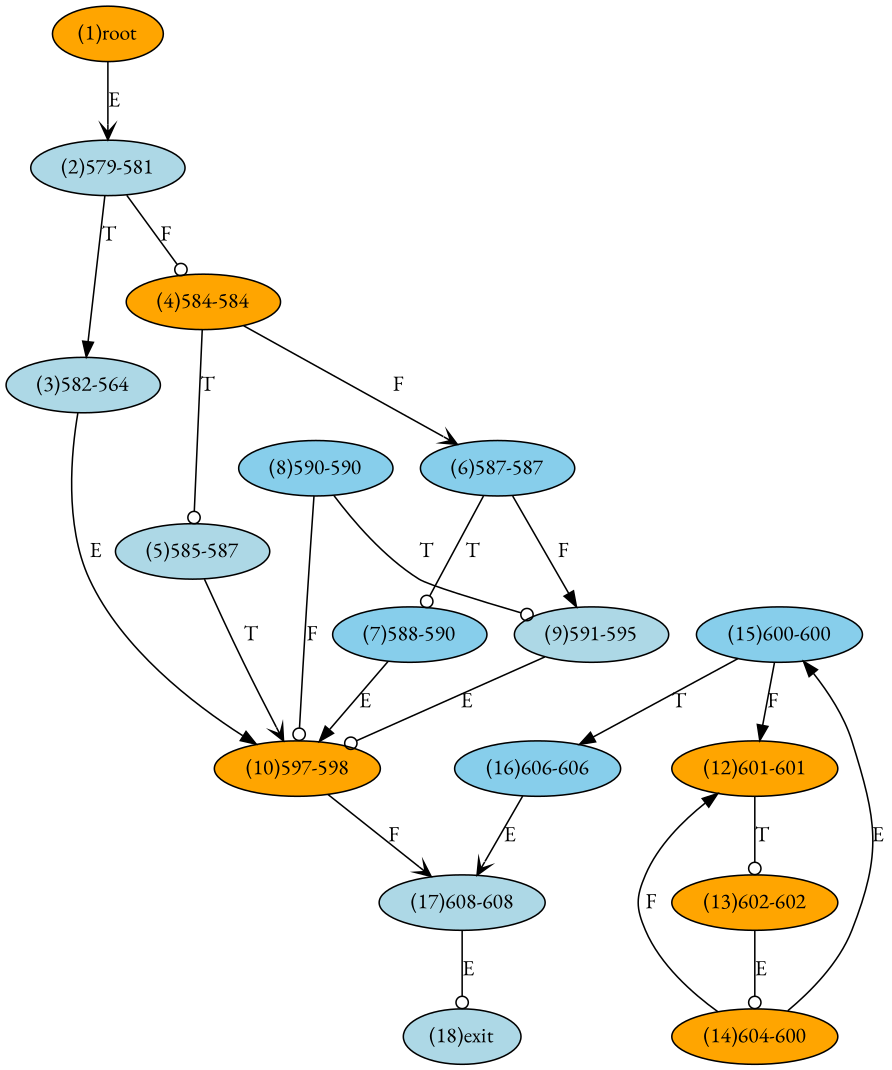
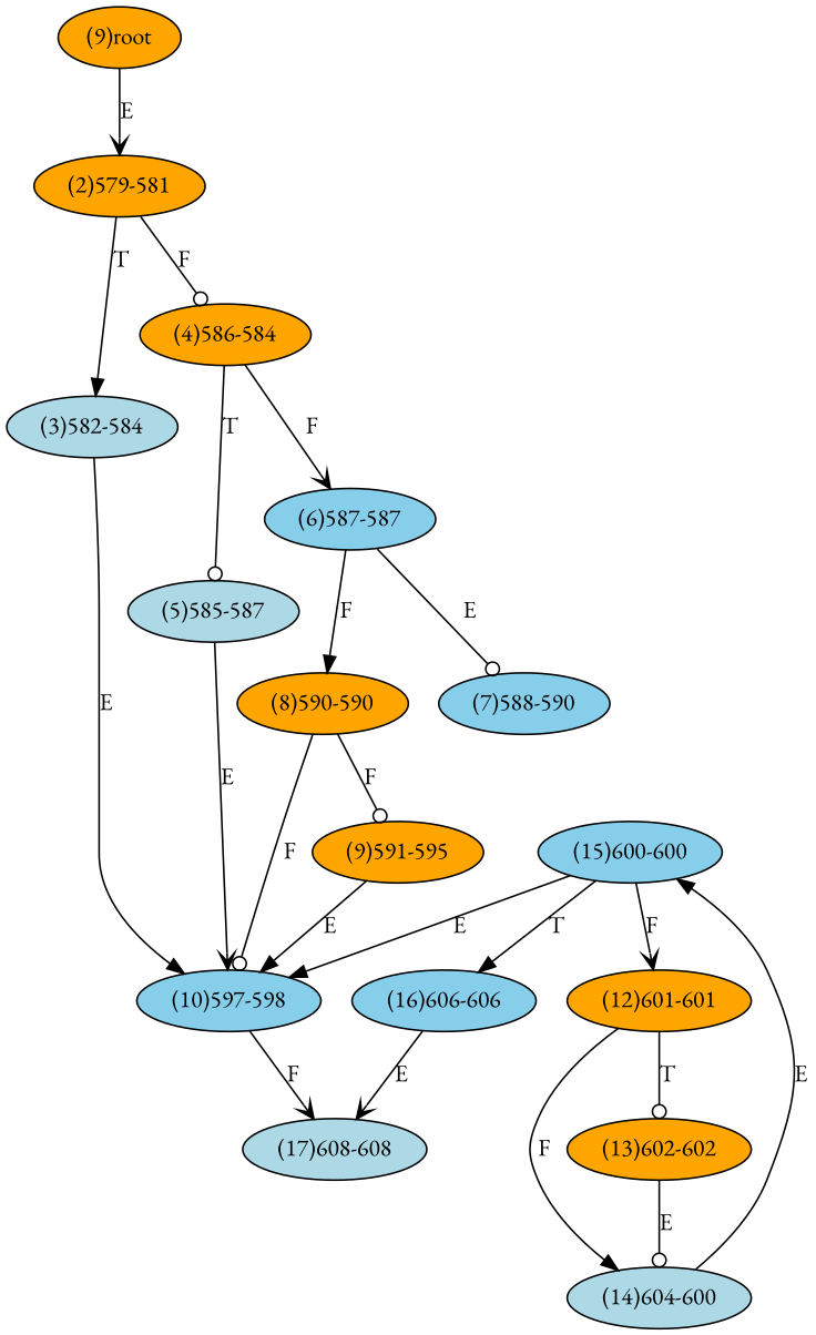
  digraph {
    fontname="EB Garamond"
    node [fillcolor=orange fontname="EB Garamond" style=filled]
    edge [arrowhead=odot fontname="EB Garamond"]
-   n1 [label="(1)root"]
-   n2 [fillcolor=lightblue label="(2)579-581"]
-   n3 [fillcolor=lightblue label="(3)582-564"]
-   n4 [label="(4)584-584"]
-   n5 [label="(10)597-598"]
+   n1 [label="(9)root"]
+   n2 [label="(2)579-581"]
+   n3 [fillcolor=lightblue label="(3)582-584"]
+   n4 [label="(4)586-584"]
+   n5 [fillcolor=skyblue label="(10)597-598"]
    n6 [fillcolor=lightblue label="(5)585-587"]
    n7 [fillcolor=skyblue label="(6)587-587"]
    n8 [fillcolor=lightblue label="(17)608-608"]
    n9 [fillcolor=skyblue label="(7)588-590"]
-   n10 [fillcolor=skyblue label="(8)590-590"]
-   n11 [fillcolor=lightblue label="(9)591-595"]
-   n12 [fillcolor=lightblue label="(18)exit"]
+   n10 [label="(8)590-590"]
+   n11 [label="(9)591-595"]
    n13 [fillcolor=skyblue label="(15)600-600"]
    n14 [label="(12)601-601"]
    n15 [fillcolor=skyblue label="(16)606-606"]
    n16 [label="(13)602-602"]
-   n17 [label="(14)604-600"]
+   n17 [fillcolor=lightblue label="(14)604-600"]
    n1 -> n2 [arrowhead=vee label=E]
    n2 -> n3 [arrowhead=normal label=T]
    n2 -> n4 [label=F]
    n3 -> n5 [arrowhead=normal label=E]
    n4 -> n6 [label=T]
    n4 -> n7 [arrowhead=vee label=F]
    n5 -> n8 [arrowhead=vee label=F]
-   n6 -> n5 [arrowhead=vee label=T]
-   n7 -> n9 [label=T]
-   n7 -> n11 [arrowhead=normal label=F]
-   n8 -> n12 [label=E]
-   n9 -> n5 [arrowhead=normal label=E]
+   n6 -> n5 [arrowhead=vee label=E]
+   n7 -> n9 [label=E]
+   n7 -> n10 [arrowhead=normal label=F]
+   n13 -> n5 [arrowhead=normal label=E]
    n10 -> n5 [label=F]
-   n10 -> n11 [label=T]
-   n11 -> n5 [label=E]
-   n13 -> n14 [arrowhead=normal label=F]
+   n10 -> n11 [label=F]
+   n11 -> n5 [arrowhead=normal label=E]
+   n13 -> n14 [arrowhead=vee label=F]
    n13 -> n15 [arrowhead=normal label=T]
    n14 -> n16 [label=T]
-   n17 -> n14 [arrowhead=normal label=F]
+   n14 -> n17 [arrowhead=normal label=F]
    n15 -> n8 [arrowhead=vee label=E]
    n16 -> n17 [label=E]
    n17 -> n13 [arrowhead=normal label=E]
  }
